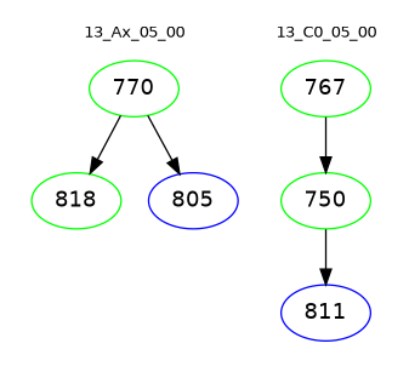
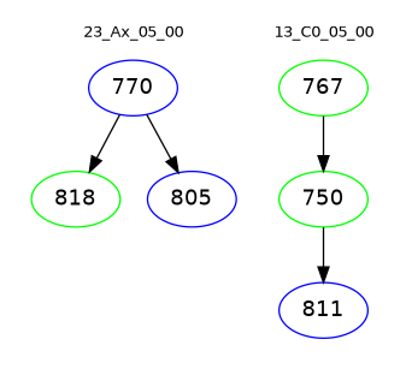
  digraph {
    fontname="DejaVu Sans"
    node [color=green fontname="DejaVu Sans"]
    edge [color=black fontname="DejaVu Sans"]
-   n1 [label=770]
+   n1 [color=blue label=770]
    n2 [label=818]
    n3 [color=blue label=805]
    n4 [label=750]
    n5 [color=blue label=811]
    n6 [label=767]
    subgraph cluster_1 {
      color=white
      fontsize=10
-     label="13_Ax_05_00"
+     label="23_Ax_05_00"
      n1
      n2
      n3
    }
    subgraph cluster_2 {
      color=white
      fontsize=10
      label="13_C0_05_00"
      n4
      n5
      n6
    }
    n1 -> n2
    n1 -> n3
    n4 -> n5
    n6 -> n4
  }
